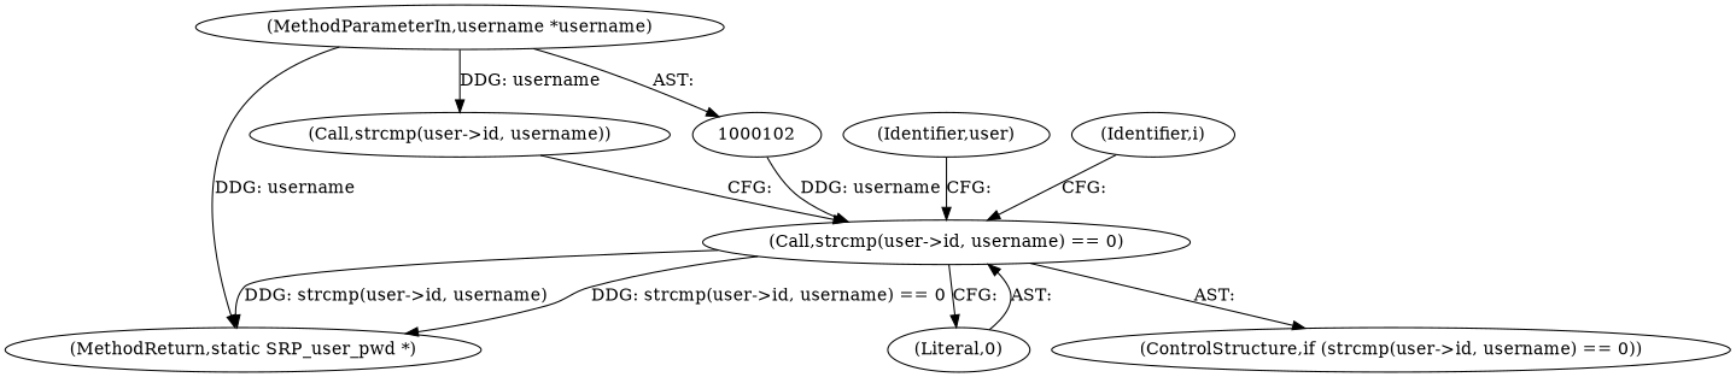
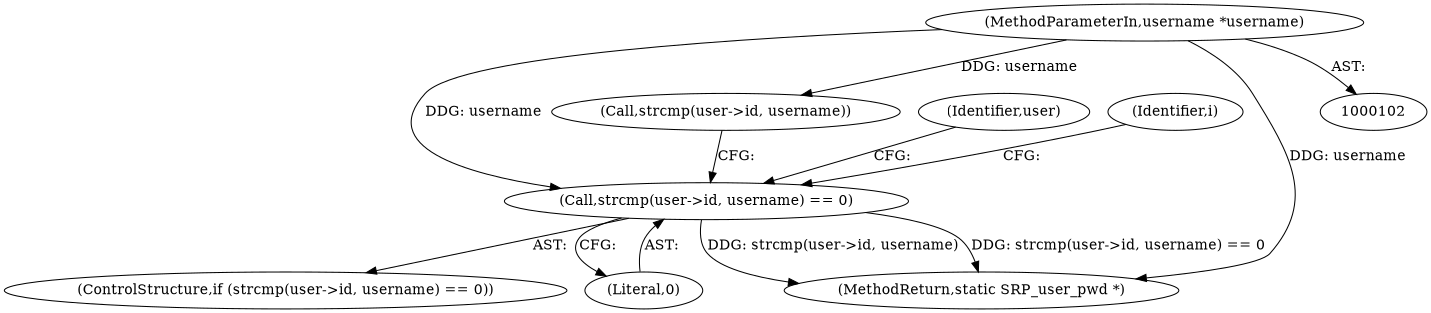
  digraph {
    n1 [label="(Call,strcmp(user->id, username) == 0)"]
    n2 [label="(ControlStructure,if (strcmp(user->id, username) == 0))"]
    n3 [label="(Literal,0)"]
    n4 [label="(MethodReturn,static SRP_user_pwd *)"]
    n5 [label="(MethodParameterIn,username *username)"]
    n6 [label="(Call,strcmp(user->id, username))"]
    1000102
    n8 [label="(Identifier,user)"]
    n9 [label="(Identifier,i)"]
    n1 -> n2 [label="AST: "]
    n1 -> n3 [label="CFG: "]
    n1 -> n4 [label="DDG: strcmp(user->id, username)"]
    n1 -> n4 [label="DDG: strcmp(user->id, username) == 0"]
    n3 -> n1 [label="AST: "]
-   1000102 -> n1 [label="DDG: username"]
+   n5 -> n1 [label="DDG: username"]
    n5 -> n4 [label="DDG: username"]
    n5 -> n6 [label="DDG: username"]
    n5 -> 1000102 [label="AST: "]
    n6 -> n1 [label="CFG: "]
    n8 -> n1 [label="CFG: "]
    n9 -> n1 [label="CFG: "]
  }
